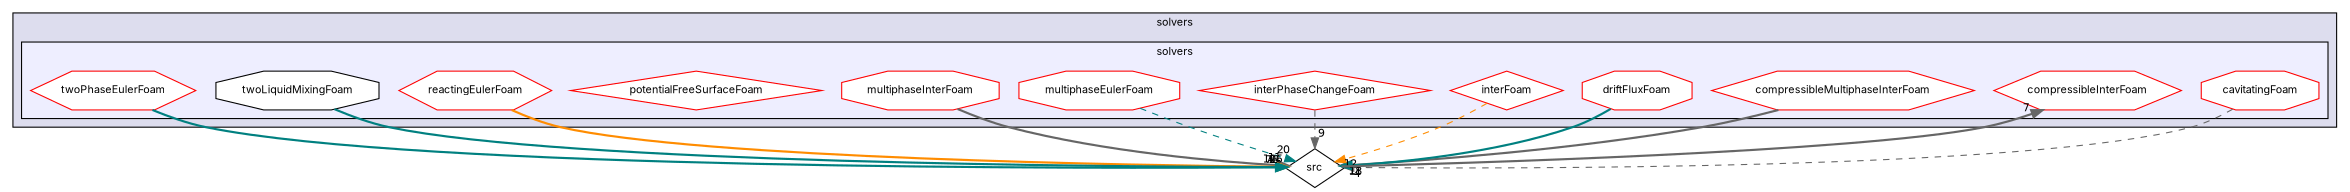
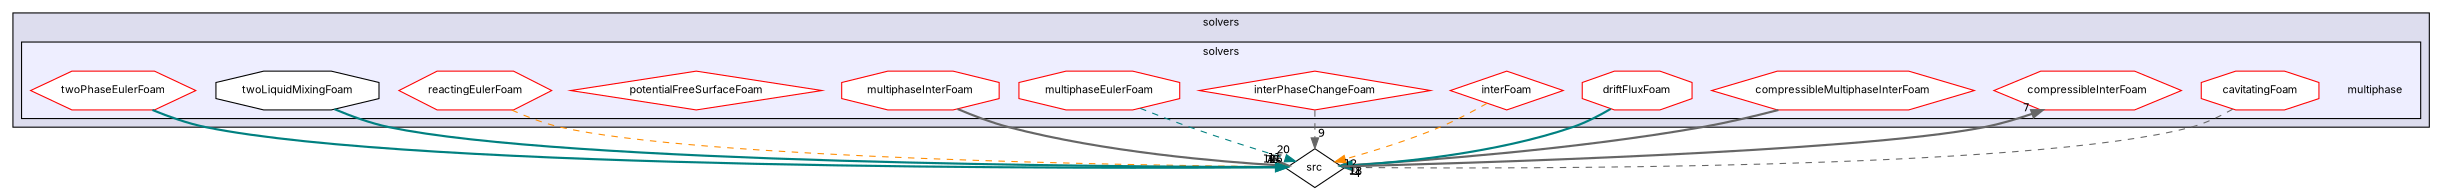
  digraph {
    compound=true
    fontname=Inter
    node [fontname=Inter fontsize=10 shape=octagon color=red fillcolor=white style=filled]
    edge [color=gray40 fontname=Inter headlabel=11 labeldistance=1.5 labelfontname=Helvetica labelfontsize=10 style=bold]
+   n1 [label=multiphase shape=plaintext color="" fillcolor="" style=""]
    n2 [label=cavitatingFoam]
    n3 [label=compressibleInterFoam shape=hexagon]
    n4 [label=compressibleMultiphaseInterFoam shape=hexagon]
    n5 [label=driftFluxFoam]
    n6 [label=interFoam shape=diamond]
    n7 [label=interPhaseChangeFoam shape=diamond]
    n8 [label=multiphaseEulerFoam]
    n9 [label=multiphaseInterFoam]
    n10 [label=potentialFreeSurfaceFoam shape=diamond]
    n11 [label=reactingEulerFoam shape=hexagon]
    n12 [color=black label=twoLiquidMixingFoam]
    n13 [label=twoPhaseEulerFoam shape=hexagon]
    n14 [color=black label=src shape=diamond fillcolor="" style=""]
    subgraph cluster_1 {
      bgcolor="#ddddee"
      fontsize=10
      label=solvers
      pencolor=black
      subgraph cluster_2 {
        bgcolor="#eeeeff"
        fontsize=10
        label=solvers
        pencolor=black
+       n1
        n2
        n3
        n4
        n5
        n6
        n7
        n8
        n9
        n10
        n11
        n12
        n13
      }
    }
    n2 -> n14 [headlabel=4 style=dashed]
    n4 -> n14
    n5 -> n14 [color=teal headlabel=18]
    n6 -> n14 [color=darkorange headlabel=12 style=dashed]
    n7 -> n14 [headlabel=9 style=dashed]
    n8 -> n14 [color=teal headlabel=20 style=dashed]
    n9 -> n14
-   n11 -> n14 [color=darkorange headlabel=106]
+   n11 -> n14 [color=darkorange headlabel=106 style=dashed]
    n12 -> n14 [color=teal headlabel=2]
    n13 -> n14 [color=teal headlabel=76]
    n14 -> n3 [headlabel=7]
  }
